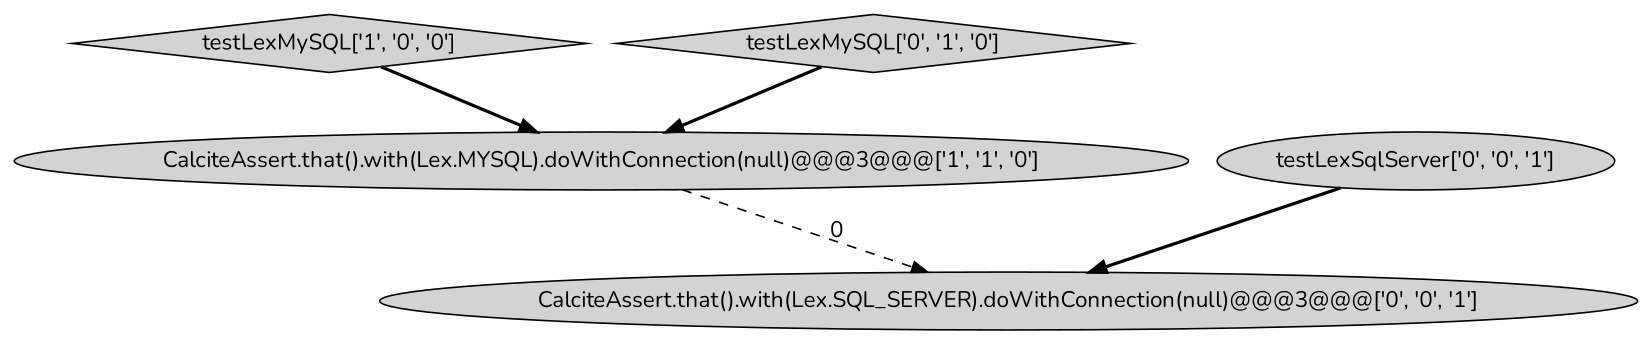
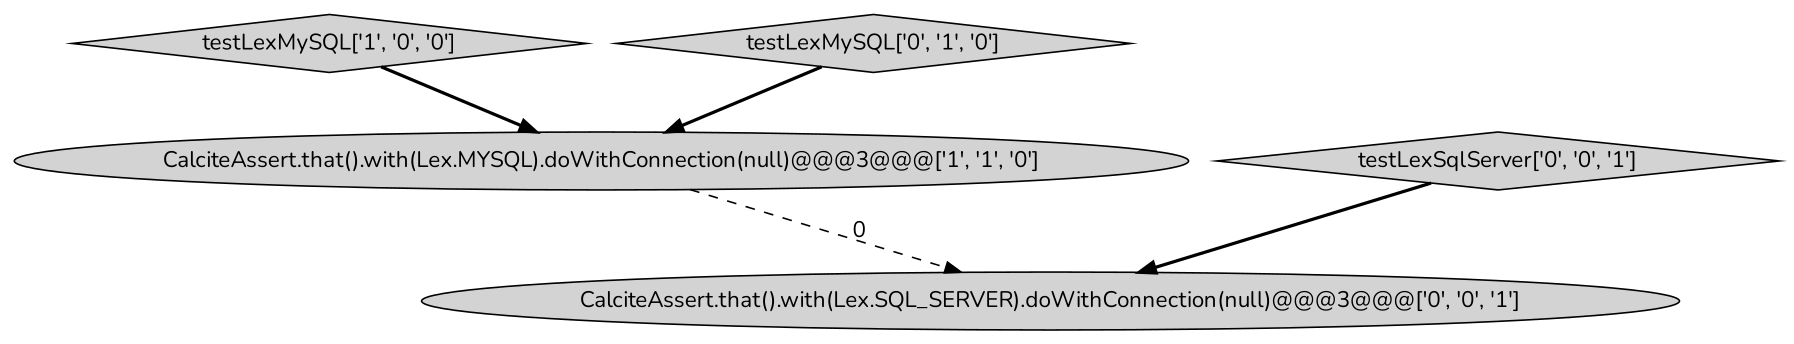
  digraph {
    fontname=Nunito
    node [fillcolor=lightgray shape=diamond style=filled fontname=Nunito]
    edge [style=bold fontname=Nunito]
    n1 [label="testLexMySQL['1', '0', '0']"]
    n2 [label="CalciteAssert.that().with(Lex.MYSQL).doWithConnection(null)@@@3@@@['1', '1', '0']" shape=ellipse]
    n3 [label="CalciteAssert.that().with(Lex.SQL_SERVER).doWithConnection(null)@@@3@@@['0', '0', '1']" shape=ellipse]
    n4 [label="testLexMySQL['0', '1', '0']"]
-   n5 [label="testLexSqlServer['0', '0', '1']" shape=ellipse]
+   n5 [label="testLexSqlServer['0', '0', '1']"]
    n1 -> n2
    n2 -> n3 [label=0 style=dashed]
    n4 -> n2
    n5 -> n3
  }
